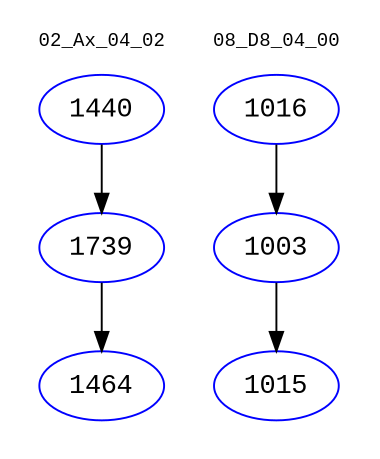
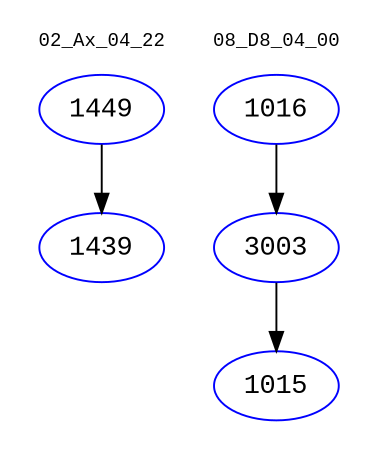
  digraph {
    fontname="Liberation Mono"
    node [color=blue fontname="Liberation Mono"]
    edge [color=black fontname="Liberation Mono"]
-   n1 [label=1440]
-   n2 [label=1739]
-   n3 [label=1464]
+   n1 [label=1449]
+   n2 [label=1439]
    n4 [label=1016]
-   n5 [label=1003]
+   n5 [label=3003]
    n6 [label=1015]
    subgraph cluster_1 {
      color=white
      fontsize=10
-     label="02_Ax_04_02"
+     label="02_Ax_04_22"
      n1
      n2
-     n3
    }
    subgraph cluster_2 {
      color=white
      fontsize=10
      label="08_D8_04_00"
      n4
      n5
      n6
    }
    n1 -> n2
-   n2 -> n3
    n4 -> n5
    n5 -> n6
  }
